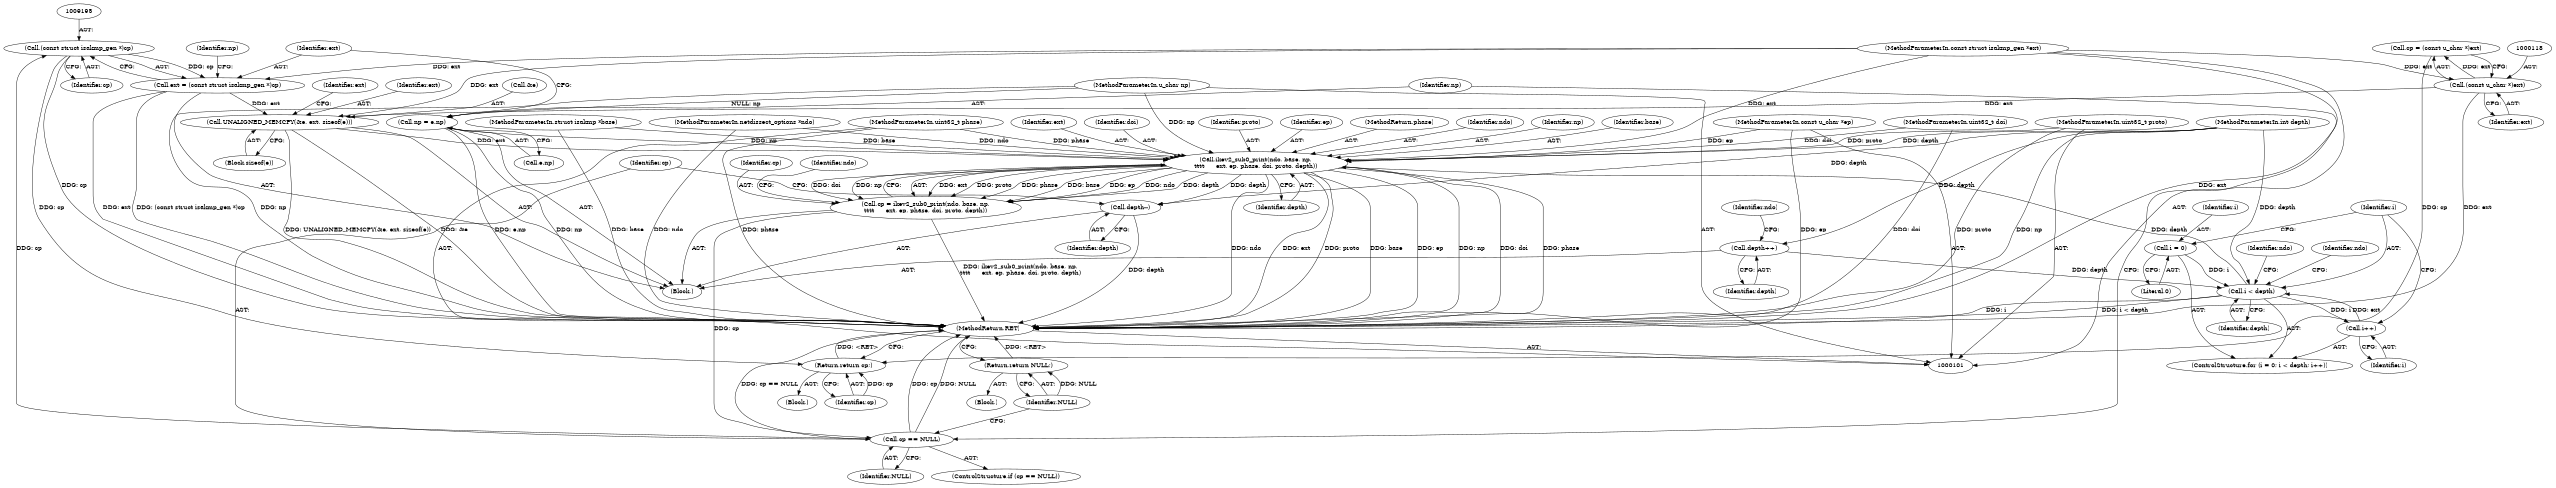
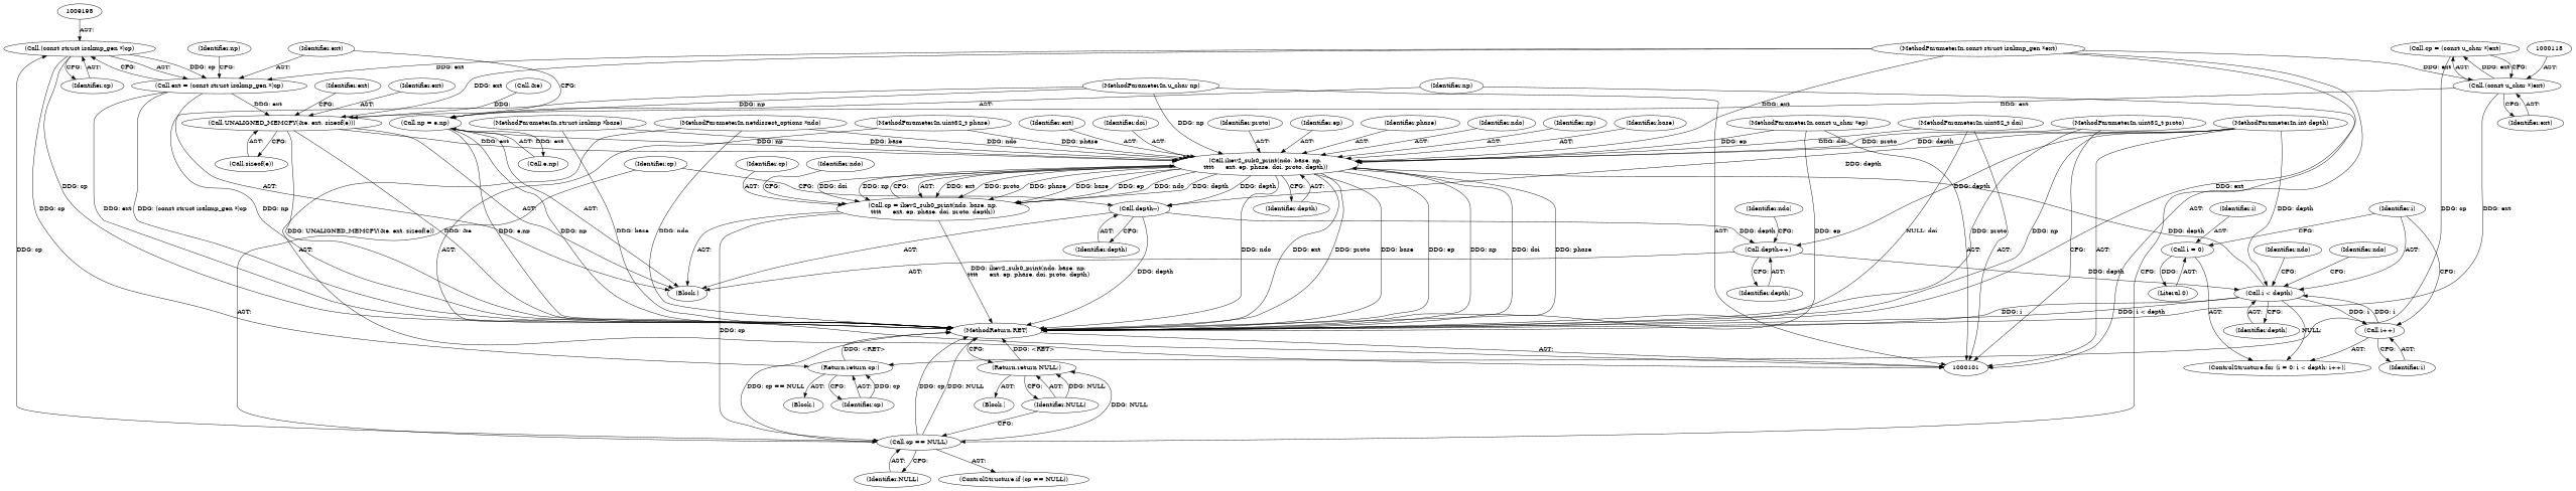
  digraph {
    n1 [label="(Call,(const struct isakmp_gen *)cp)"]
    n2 [label="(Call,ext = (const struct isakmp_gen *)cp)"]
    n3 [label="(Return,return cp;)"]
    n4 [label="(Identifier,cp)"]
    n5 [label="(MethodReturn,RET)"]
    n6 [label="(Block,)"]
    n7 [label="(Call,UNALIGNED_MEMCPY(&e, ext, sizeof(e)))"]
    n8 [label="(Block,)"]
    n9 [label="(Identifier,cp)"]
    n10 [label="(Return,return NULL;)"]
    1000101
    n12 [label="(Call,cp == NULL)"]
    n13 [label="(Identifier,NULL)"]
    n14 [label="(ControlStructure,if (cp == NULL))"]
    n15 [label="(Block,)"]
    n16 [label="(Identifier,NULL)"]
    n17 [label="(Call,cp = ikev2_sub0_print(ndo, base, np,\n\t\t\t\t      ext, ep, phase, doi, proto, depth))"]
    n18 [label="(Call,ikev2_sub0_print(ndo, base, np,\n\t\t\t\t      ext, ep, phase, doi, proto, depth))"]
    n19 [label="(Call,depth--)"]
    n20 [label="(Identifier,depth)"]
    n21 [label="(Call,depth++)"]
    n22 [label="(Identifier,depth)"]
    n23 [label="(MethodParameterIn,netdissect_options *ndo)"]
    n24 [label="(MethodParameterIn,struct isakmp *base)"]
    n25 [label="(Call,np = e.np)"]
    n26 [label="(Call,e.np)"]
    n27 [label="(MethodParameterIn,u_char np)"]
-   n28 [label="(Block,sizeof(e))"]
+   n28 [label="(Call,sizeof(e))"]
    n29 [label="(MethodParameterIn,const struct isakmp_gen *ext)"]
    n30 [label="(Call,(const u_char *)ext)"]
    n31 [label="(Call,cp = (const u_char *)ext)"]
    n32 [label="(Identifier,ext)"]
    n33 [label="(MethodParameterIn,const u_char *ep)"]
    n34 [label="(MethodParameterIn,uint32_t phase)"]
    n35 [label="(MethodParameterIn,uint32_t doi)"]
    n36 [label="(MethodParameterIn,uint32_t proto)"]
    n37 [label="(Call,i < depth)"]
    n38 [label="(Call,i++)"]
    n39 [label="(ControlStructure,for (i = 0; i < depth; i++))"]
    n40 [label="(Identifier,depth)"]
    n41 [label="(Identifier,i)"]
    n42 [label="(Call,i = 0)"]
    n43 [label="(Literal,0)"]
    n44 [label="(Identifier,depth)"]
    n45 [label="(MethodParameterIn,int depth)"]
    n46 [label="(Identifier,np)"]
    n47 [label="(Identifier,base)"]
    n48 [label="(Identifier,np)"]
    n49 [label="(Identifier,ext)"]
    n50 [label="(Identifier,i)"]
    n51 [label="(Call,&e)"]
    n52 [label="(Identifier,cp)"]
    n53 [label="(Identifier,doi)"]
    n54 [label="(Identifier,proto)"]
    n55 [label="(Identifier,ndo)"]
    n56 [label="(Identifier,cp)"]
    n57 [label="(Identifier,ep)"]
-   n58 [label="(MethodReturn,phase)"]
+   n58 [label="(Identifier,phase)"]
    n59 [label="(Identifier,ext)"]
    n60 [label="(Identifier,ndo)"]
    n61 [label="(Identifier,ndo)"]
    n62 [label="(Identifier,ndo)"]
    n63 [label="(Identifier,np)"]
    n64 [label="(Identifier,ext)"]
    n65 [label="(Identifier,ndo)"]
    n66 [label="(Identifier,i)"]
    n67 [label="(Identifier,ext)"]
    n68 [label=1009195]
    1000118
    n1 -> n2 [label="AST: "]
    n1 -> n2 [label="DDG: cp"]
    n1 -> n3 [label="DDG: cp"]
    n1 -> n4 [label="CFG: "]
    n1 -> n5 [label="DDG: cp"]
    n2 -> n1 [label="CFG: "]
    n2 -> n5 [label="DDG: (const struct isakmp_gen *)cp"]
    n2 -> n5 [label="DDG: ext"]
    n2 -> n6 [label="AST: "]
    n2 -> n7 [label="DDG: ext"]
    n3 -> n5 [label="DDG: <RET>"]
    n3 -> n8 [label="AST: "]
    n3 -> n9 [label="CFG: "]
    n4 -> n1 [label="AST: "]
-   n5 -> n3 [label="CFG: "]
    n5 -> n10 [label="CFG: "]
    n5 -> 1000101 [label="AST: "]
    n7 -> n5 [label="DDG: &e"]
    n7 -> n5 [label="DDG: UNALIGNED_MEMCPY(&e, ext, sizeof(e))"]
    n7 -> n6 [label="AST: "]
    n7 -> n18 [label="DDG: ext"]
    n7 -> n28 [label="CFG: "]
    n9 -> n3 [label="AST: "]
    n9 -> n3 [label="DDG: cp"]
    n10 -> n5 [label="DDG: <RET>"]
    n10 -> n15 [label="AST: "]
    n10 -> n16 [label="CFG: "]
    n12 -> n1 [label="DDG: cp"]
    n12 -> n5 [label="DDG: cp == NULL"]
    n12 -> n5 [label="DDG: cp"]
    n12 -> n5 [label="DDG: NULL"]
+   n12 -> n10 [label="DDG: NULL"]
    n12 -> n13 [label="CFG: "]
    n12 -> n14 [label="AST: "]
    n13 -> n12 [label="AST: "]
    n16 -> n10 [label="AST: "]
    n16 -> n10 [label="DDG: NULL"]
    n16 -> n12 [label="CFG: "]
    n17 -> n5 [label="DDG: ikev2_sub0_print(ndo, base, np,\n\t\t\t\t      ext, ep, phase, doi, proto, depth)"]
    n17 -> n6 [label="AST: "]
    n17 -> n12 [label="DDG: cp"]
    n17 -> n18 [label="CFG: "]
    n18 -> n5 [label="DDG: ep"]
    n18 -> n5 [label="DDG: ext"]
    n18 -> n5 [label="DDG: proto"]
    n18 -> n5 [label="DDG: base"]
    n18 -> n5 [label="DDG: np"]
    n18 -> n5 [label="DDG: doi"]
    n18 -> n5 [label="DDG: phase"]
    n18 -> n5 [label="DDG: ndo"]
    n18 -> n17 [label="AST: "]
    n18 -> n17 [label="DDG: ext"]
    n18 -> n17 [label="DDG: proto"]
    n18 -> n17 [label="DDG: phase"]
    n18 -> n17 [label="DDG: base"]
    n18 -> n17 [label="DDG: ep"]
    n18 -> n17 [label="DDG: ndo"]
    n18 -> n17 [label="DDG: depth"]
    n18 -> n17 [label="DDG: doi"]
    n18 -> n17 [label="DDG: np"]
    n18 -> n19 [label="DDG: depth"]
    n18 -> n20 [label="CFG: "]
    n19 -> n5 [label="DDG: depth"]
    n19 -> n6 [label="AST: "]
+   n19 -> n21 [label="DDG: depth"]
    n19 -> n22 [label="CFG: "]
    n20 -> n18 [label="AST: "]
    n21 -> n6 [label="AST: "]
    n21 -> n37 [label="DDG: depth"]
    n21 -> n44 [label="CFG: "]
    n22 -> n19 [label="AST: "]
    n23 -> n5 [label="DDG: ndo"]
+   n23 -> 1000101 [label="AST: "]
    n23 -> n18 [label="DDG: ndo"]
    n24 -> n5 [label="DDG: base"]
    n24 -> n18 [label="DDG: base"]
    n25 -> n5 [label="DDG: e.np"]
    n25 -> n5 [label="DDG: np"]
    n25 -> n6 [label="AST: "]
    n25 -> n18 [label="DDG: np"]
-   n25 -> n26 [label="CFG: "]
+   n25 -> n26 [label="DDG: ext"]
    n26 -> n25 [label="AST: "]
    n27 -> n5 [label="DDG: np"]
    n27 -> 1000101 [label="AST: "]
    n27 -> n18 [label="DDG: np"]
-   n27 -> n25 [label="NULL: np"]
+   n27 -> n25 [label="DDG: np"]
    n28 -> n7 [label="AST: "]
    n29 -> n2 [label="DDG: ext"]
    n29 -> n5 [label="DDG: ext"]
    n29 -> n7 [label="DDG: ext"]
    n29 -> 1000101 [label="AST: "]
    n29 -> n18 [label="DDG: ext"]
    n29 -> n30 [label="DDG: ext"]
    n30 -> n5 [label="DDG: ext"]
    n30 -> n7 [label="DDG: ext"]
    n30 -> n31 [label="AST: "]
    n30 -> n31 [label="DDG: ext"]
    n30 -> n32 [label="CFG: "]
    n31 -> n3 [label="DDG: cp"]
    n31 -> n30 [label="CFG: "]
    n32 -> n30 [label="AST: "]
    n33 -> n5 [label="DDG: ep"]
    n33 -> 1000101 [label="AST: "]
    n33 -> n18 [label="DDG: ep"]
-   n34 -> n5 [label="DDG: phase"]
    n34 -> 1000101 [label="AST: "]
    n34 -> n18 [label="DDG: phase"]
-   n35 -> n5 [label="DDG: doi"]
+   n35 -> n5 [label="NULL: doi"]
+   n35 -> 1000101 [label="AST: "]
    n35 -> n18 [label="DDG: doi"]
    n36 -> n5 [label="DDG: proto"]
-   n36 -> 1000101 [label="AST: "]
+   n36 -> 1000101 [label="CFG: "]
    n36 -> n18 [label="DDG: proto"]
    n37 -> n5 [label="DDG: i < depth"]
    n37 -> n5 [label="DDG: i"]
    n37 -> n18 [label="DDG: depth"]
    n37 -> n38 [label="DDG: i"]
-   n37 -> n39 [label="AST: "]
+   n37 -> n39 [label="NULL: "]
    n37 -> n40 [label="CFG: "]
-   n38 -> n37 [label="DDG: ext"]
+   n38 -> n37 [label="DDG: i"]
    n38 -> n39 [label="AST: "]
    n38 -> n41 [label="CFG: "]
    n40 -> n37 [label="AST: "]
    n41 -> n38 [label="AST: "]
-   n42 -> n37 [label="DDG: i"]
    n42 -> n39 [label="AST: "]
-   n42 -> n43 [label="CFG: "]
+   n42 -> n43 [label="DDG: "]
    n43 -> n42 [label="AST: "]
    n44 -> n21 [label="AST: "]
    n45 -> n5 [label="DDG: np"]
+   n45 -> 1000101 [label="AST: "]
    n45 -> n18 [label="DDG: depth"]
    n45 -> n19 [label="DDG: depth"]
    n45 -> n21 [label="DDG: depth"]
    n45 -> n37 [label="DDG: depth"]
    n46 -> n12 [label="CFG: "]
    n46 -> n25 [label="AST: "]
    n47 -> n18 [label="AST: "]
    n48 -> n2 [label="CFG: "]
    n49 -> n18 [label="AST: "]
    n50 -> n37 [label="AST: "]
    n50 -> n38 [label="CFG: "]
    n50 -> n42 [label="CFG: "]
-   n51 -> n7 [label="AST: "]
+   n51 -> n7 [label="DDG: "]
    n52 -> n17 [label="AST: "]
    n53 -> n18 [label="AST: "]
    n54 -> n18 [label="AST: "]
    n55 -> n37 [label="CFG: "]
    n56 -> n12 [label="AST: "]
    n56 -> n19 [label="CFG: "]
    n57 -> n18 [label="AST: "]
    n58 -> n18 [label="AST: "]
    n59 -> n2 [label="AST: "]
    n59 -> n25 [label="CFG: "]
    n60 -> n21 [label="CFG: "]
    n61 -> n17 [label="CFG: "]
    n62 -> n18 [label="AST: "]
    n63 -> n18 [label="AST: "]
    n64 -> n7 [label="CFG: "]
    n65 -> n37 [label="CFG: "]
    n66 -> n42 [label="AST: "]
    n67 -> n7 [label="AST: "]
    n68 -> n1 [label="AST: "]
    1000118 -> n30 [label="AST: "]
  }
